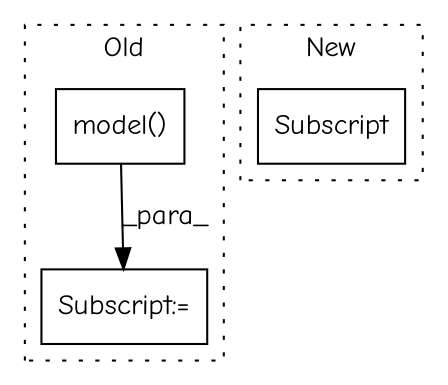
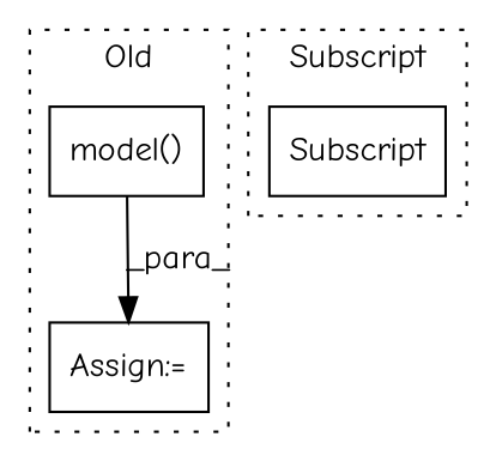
  digraph {
    fontname="Comic Neue"
    node [shape=box fontname="Comic Neue"]
    n1 [a=75 l="11,1" label="model()" s="9489,9527"]
-   n2 [a=68 l=6 label="Subscript:=" s=9483]
+   n2 [a=68 l=6 label="Assign:=" s=9483]
    n3 [a=63 l="22,0" label=Subscript s="9364,0"]
    subgraph cluster_1 {
      label=Old
      style=dotted
      n1
      n2
    }
    subgraph cluster_2 {
-     label=New
+     label=Subscript
      style=dotted
      n3
    }
    n1 -> n2 [label=_para_ fontname="Comic Neue"]
  }
